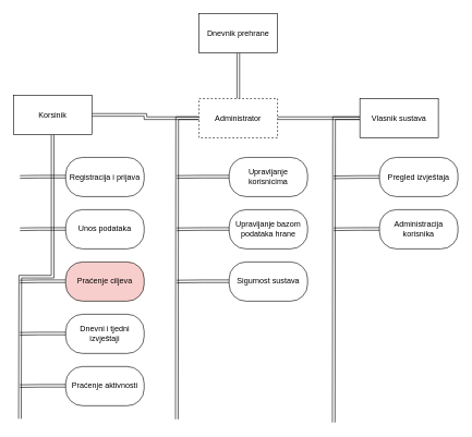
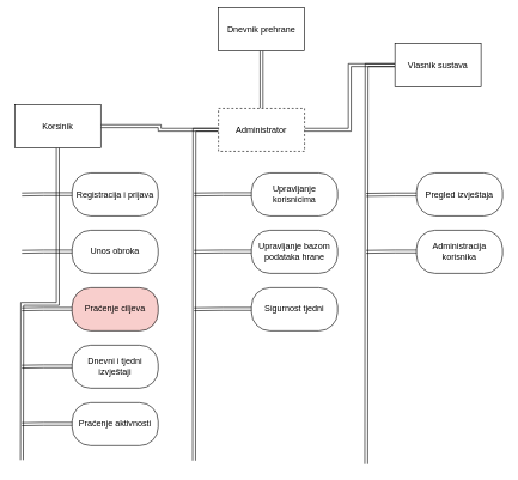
  <mxCell id="0" />
  <mxCell id="1" parent="0" />
  <mxCell id="2" style="edgeStyle=orthogonalEdgeStyle;shape=link;rounded=0;orthogonalLoop=1;jettySize=auto;html=1;exitX=0.5;exitY=1;exitDx=0;exitDy=0;entryX=0.5;entryY=0;entryDx=0;entryDy=0;" edge="1" parent="1" source="3" target="9"><mxGeometry relative="1" as="geometry" /></mxCell>
- <mxCell id="3" value="Dnevnik prehrane" style="rounded=0;whiteSpace=wrap;html=1;" vertex="1" parent="1"><mxGeometry x="304" y="20" width="120" height="60" as="geometry" /></mxCell>
+ <mxCell id="3" value="Dnevnik prehrane" style="rounded=0;whiteSpace=wrap;html=1;" vertex="1" parent="1"><mxGeometry x="304" y="10" width="120" height="60" as="geometry" /></mxCell>
  <mxCell id="4" style="edgeStyle=orthogonalEdgeStyle;rounded=0;orthogonalLoop=1;jettySize=auto;html=1;shape=link;" edge="1" parent="1" source="6"><mxGeometry relative="1" as="geometry"><mxPoint x="30" y="640" as="targetPoint" /></mxGeometry></mxCell>
  <mxCell id="5" style="edgeStyle=orthogonalEdgeStyle;shape=link;rounded=0;orthogonalLoop=1;jettySize=auto;html=1;exitX=1;exitY=0.5;exitDx=0;exitDy=0;entryX=0;entryY=0.5;entryDx=0;entryDy=0;" edge="1" parent="1" source="6" target="9"><mxGeometry relative="1" as="geometry" /></mxCell>
  <mxCell id="6" value="Korsinik" style="rounded=0;whiteSpace=wrap;html=1;" vertex="1" parent="1"><mxGeometry x="20" y="145" width="120" height="60" as="geometry" /></mxCell>
  <mxCell id="7" style="edgeStyle=orthogonalEdgeStyle;shape=link;rounded=0;orthogonalLoop=1;jettySize=auto;html=1;exitX=1;exitY=0.5;exitDx=0;exitDy=0;entryX=0;entryY=0.5;entryDx=0;entryDy=0;" edge="1" parent="1" source="9" target="11"><mxGeometry relative="1" as="geometry" /></mxCell>
  <mxCell id="8" style="edgeStyle=orthogonalEdgeStyle;shape=link;rounded=0;orthogonalLoop=1;jettySize=auto;html=1;exitX=0;exitY=0.5;exitDx=0;exitDy=0;" edge="1" parent="1" source="9"><mxGeometry relative="1" as="geometry"><mxPoint x="270" y="640.8" as="targetPoint" /></mxGeometry></mxCell>
  <mxCell id="9" value="Administrator" style="rounded=0;whiteSpace=wrap;html=1;dashed=1;" vertex="1" parent="1"><mxGeometry x="304" y="150" width="120" height="60" as="geometry" /></mxCell>
  <mxCell id="10" style="edgeStyle=orthogonalEdgeStyle;shape=link;rounded=0;orthogonalLoop=1;jettySize=auto;html=1;exitX=0;exitY=0.5;exitDx=0;exitDy=0;" edge="1" parent="1" source="11"><mxGeometry relative="1" as="geometry"><mxPoint x="510" y="645.6" as="targetPoint" /></mxGeometry></mxCell>
- <mxCell id="11" value="Vlasnik sustava" style="rounded=0;whiteSpace=wrap;html=1;" vertex="1" parent="1"><mxGeometry x="550" y="150" width="120" height="60" as="geometry" /></mxCell>
+ <mxCell id="11" value="Vlasnik sustava" style="rounded=0;whiteSpace=wrap;html=1;" vertex="1" parent="1"><mxGeometry x="550" y="60" width="120" height="60" as="geometry" /></mxCell>
  <mxCell id="12" style="edgeStyle=orthogonalEdgeStyle;shape=link;rounded=0;orthogonalLoop=1;jettySize=auto;html=1;" edge="1" parent="1"><mxGeometry relative="1" as="geometry"><mxPoint x="100" y="429.5" as="targetPoint" /><mxPoint x="30" y="430" as="sourcePoint" /><Array as="points"><mxPoint x="60" y="429.5" /><mxPoint x="60" y="430.5" /></Array></mxGeometry></mxCell>
  <mxCell id="13" value="Registracija i prijava" style="rounded=1;whiteSpace=wrap;html=1;arcSize=43;" vertex="1" parent="1"><mxGeometry x="100" y="240" width="120" height="60" as="geometry" /></mxCell>
- <mxCell id="14" value="Unos podataka" style="rounded=1;whiteSpace=wrap;html=1;arcSize=43;" vertex="1" parent="1"><mxGeometry x="100" y="320" width="120" height="60" as="geometry" /></mxCell>
+ <mxCell id="14" value="Unos obroka" style="rounded=1;whiteSpace=wrap;html=1;arcSize=43;" vertex="1" parent="1"><mxGeometry x="100" y="320" width="120" height="60" as="geometry" /></mxCell>
  <mxCell id="15" value="Praćenje ciljeva" style="rounded=1;whiteSpace=wrap;html=1;arcSize=43;fillColor=#f8cecc;" vertex="1" parent="1"><mxGeometry x="100" y="400" width="120" height="60" as="geometry" /></mxCell>
  <mxCell id="16" value="Dnevni i tjedni izvještaji" style="rounded=1;whiteSpace=wrap;html=1;arcSize=43;" vertex="1" parent="1"><mxGeometry x="100" y="480" width="120" height="60" as="geometry" /></mxCell>
  <mxCell id="17" value="Praćenje aktivnosti" style="rounded=1;whiteSpace=wrap;html=1;arcSize=43;" vertex="1" parent="1"><mxGeometry x="100" y="560" width="120" height="60" as="geometry" /></mxCell>
  <mxCell id="18" value="Upravljanje korisnicima" style="rounded=1;whiteSpace=wrap;html=1;arcSize=43;" vertex="1" parent="1"><mxGeometry x="350" y="240" width="120" height="60" as="geometry" /></mxCell>
  <mxCell id="19" value="Upravljanje bazom podataka hrane" style="rounded=1;whiteSpace=wrap;html=1;arcSize=43;" vertex="1" parent="1"><mxGeometry x="350" y="320" width="120" height="60" as="geometry" /></mxCell>
- <mxCell id="20" value="Sigurnost sustava" style="rounded=1;whiteSpace=wrap;html=1;arcSize=43;" vertex="1" parent="1"><mxGeometry x="350" y="400" width="120" height="60" as="geometry" /></mxCell>
+ <mxCell id="20" value="Sigurnost tjedni" style="rounded=1;whiteSpace=wrap;html=1;arcSize=43;" vertex="1" parent="1"><mxGeometry x="350" y="400" width="120" height="60" as="geometry" /></mxCell>
  <mxCell id="21" style="edgeStyle=orthogonalEdgeStyle;shape=link;rounded=0;orthogonalLoop=1;jettySize=auto;html=1;" edge="1" parent="1"><mxGeometry relative="1" as="geometry"><mxPoint x="100" y="349.5" as="targetPoint" /><mxPoint x="30" y="350" as="sourcePoint" /><Array as="points"><mxPoint x="60" y="349.5" /><mxPoint x="60" y="350.5" /></Array></mxGeometry></mxCell>
  <mxCell id="22" style="edgeStyle=orthogonalEdgeStyle;shape=link;rounded=0;orthogonalLoop=1;jettySize=auto;html=1;" edge="1" parent="1"><mxGeometry relative="1" as="geometry"><mxPoint x="100" y="269.5" as="targetPoint" /><mxPoint x="30" y="270" as="sourcePoint" /><Array as="points"><mxPoint x="60" y="269.5" /><mxPoint x="60" y="270.5" /></Array></mxGeometry></mxCell>
  <mxCell id="23" style="edgeStyle=orthogonalEdgeStyle;shape=link;rounded=0;orthogonalLoop=1;jettySize=auto;html=1;" edge="1" parent="1"><mxGeometry relative="1" as="geometry"><mxPoint x="100" y="509.5" as="targetPoint" /><mxPoint x="30" y="510" as="sourcePoint" /><Array as="points"><mxPoint x="60" y="509.5" /><mxPoint x="60" y="510.5" /></Array></mxGeometry></mxCell>
  <mxCell id="24" style="edgeStyle=orthogonalEdgeStyle;shape=link;rounded=0;orthogonalLoop=1;jettySize=auto;html=1;" edge="1" parent="1"><mxGeometry relative="1" as="geometry"><mxPoint x="100" y="589.5" as="targetPoint" /><mxPoint x="30" y="590" as="sourcePoint" /><Array as="points"><mxPoint x="60" y="589.5" /><mxPoint x="60" y="590.5" /></Array></mxGeometry></mxCell>
  <mxCell id="25" style="edgeStyle=orthogonalEdgeStyle;shape=link;rounded=0;orthogonalLoop=1;jettySize=auto;html=1;" edge="1" parent="1"><mxGeometry relative="1" as="geometry"><mxPoint x="350" y="269.5" as="targetPoint" /><mxPoint x="270" y="270" as="sourcePoint" /><Array as="points"><mxPoint x="310" y="269.5" /><mxPoint x="310" y="270.5" /></Array></mxGeometry></mxCell>
  <mxCell id="26" style="edgeStyle=orthogonalEdgeStyle;shape=link;rounded=0;orthogonalLoop=1;jettySize=auto;html=1;" edge="1" parent="1"><mxGeometry relative="1" as="geometry"><mxPoint x="350" y="349.5" as="targetPoint" /><mxPoint x="270" y="350" as="sourcePoint" /><Array as="points"><mxPoint x="310" y="349.5" /><mxPoint x="310" y="350.5" /></Array></mxGeometry></mxCell>
  <mxCell id="27" style="edgeStyle=orthogonalEdgeStyle;shape=link;rounded=0;orthogonalLoop=1;jettySize=auto;html=1;" edge="1" parent="1"><mxGeometry relative="1" as="geometry"><mxPoint x="350" y="429.5" as="targetPoint" /><mxPoint x="270" y="430" as="sourcePoint" /><Array as="points"><mxPoint x="310" y="429.5" /><mxPoint x="310" y="430.5" /></Array></mxGeometry></mxCell>
  <mxCell id="28" value="Pregled izvještaja" style="rounded=1;whiteSpace=wrap;html=1;arcSize=43;" vertex="1" parent="1"><mxGeometry x="580" y="240" width="120" height="60" as="geometry" /></mxCell>
  <mxCell id="29" value="Administracija korisnika" style="rounded=1;whiteSpace=wrap;html=1;arcSize=43;" vertex="1" parent="1"><mxGeometry x="580" y="320" width="120" height="60" as="geometry" /></mxCell>
  <mxCell id="30" style="edgeStyle=orthogonalEdgeStyle;shape=link;rounded=0;orthogonalLoop=1;jettySize=auto;html=1;" edge="1" parent="1"><mxGeometry relative="1" as="geometry"><mxPoint x="580" y="270" as="targetPoint" /><mxPoint x="510" y="270.5" as="sourcePoint" /><Array as="points"><mxPoint x="550" y="270" /><mxPoint x="550" y="271" /></Array></mxGeometry></mxCell>
  <mxCell id="31" style="edgeStyle=orthogonalEdgeStyle;shape=link;rounded=0;orthogonalLoop=1;jettySize=auto;html=1;" edge="1" parent="1"><mxGeometry relative="1" as="geometry"><mxPoint x="580" y="349.5" as="targetPoint" /><mxPoint x="510" y="350" as="sourcePoint" /><Array as="points"><mxPoint x="550" y="349.5" /><mxPoint x="550" y="350.5" /></Array></mxGeometry></mxCell>
